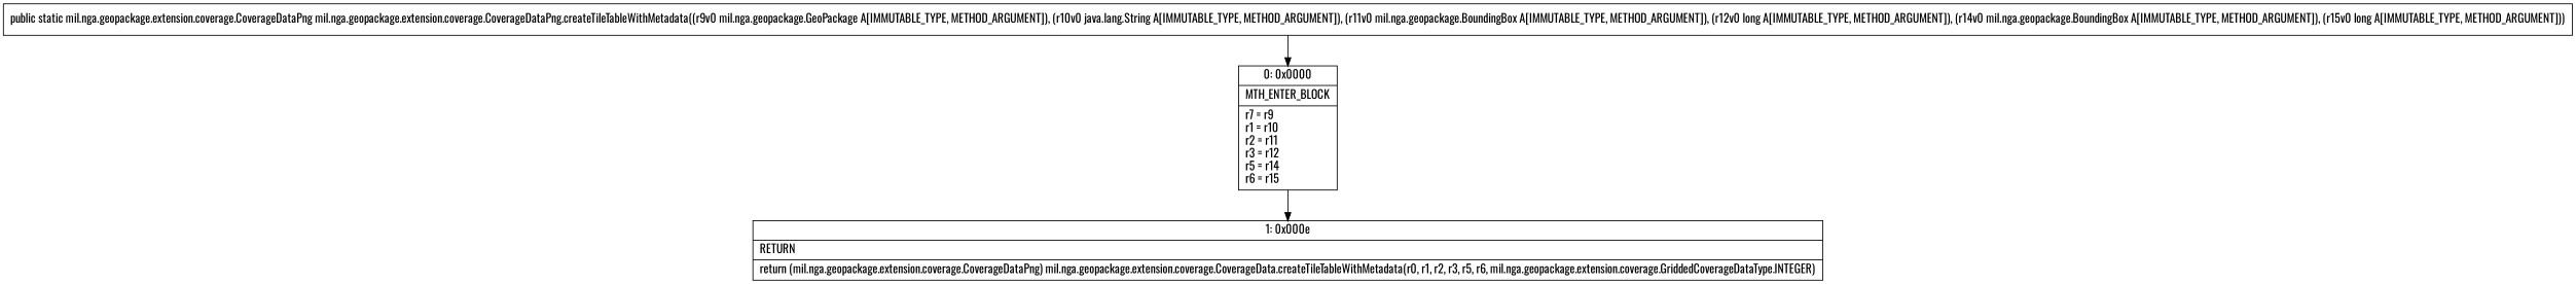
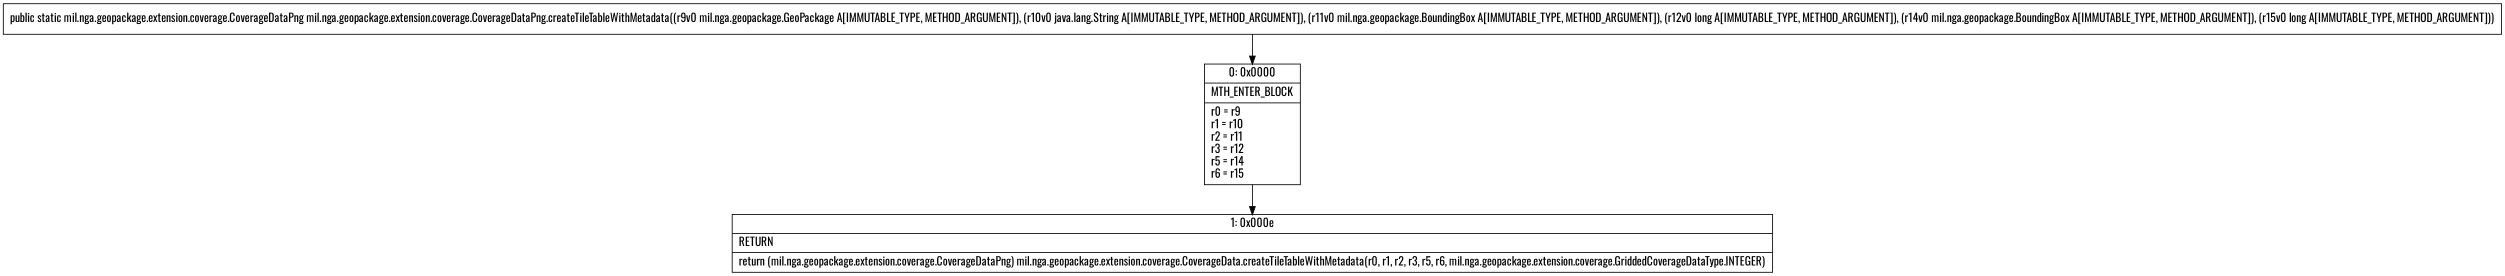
  digraph {
    fontname=Oswald
    node [shape=record fontname=Oswald]
    edge [fontname=Oswald]
-   n1 [label="{0\:\ 0x0000|MTH_ENTER_BLOCK\l|r7 = r9\lr1 = r10\lr2 = r11\lr3 = r12\lr5 = r14\lr6 = r15\l}"]
+   n1 [label="{0\:\ 0x0000|MTH_ENTER_BLOCK\l|r0 = r9\lr1 = r10\lr2 = r11\lr3 = r12\lr5 = r14\lr6 = r15\l}"]
    n2 [label="{1\:\ 0x000e|RETURN\l|return (mil.nga.geopackage.extension.coverage.CoverageDataPng) mil.nga.geopackage.extension.coverage.CoverageData.createTileTableWithMetadata(r0, r1, r2, r3, r5, r6, mil.nga.geopackage.extension.coverage.GriddedCoverageDataType.INTEGER)\l}"]
    n3 [label="{public static mil.nga.geopackage.extension.coverage.CoverageDataPng mil.nga.geopackage.extension.coverage.CoverageDataPng.createTileTableWithMetadata((r9v0 mil.nga.geopackage.GeoPackage A[IMMUTABLE_TYPE, METHOD_ARGUMENT]), (r10v0 java.lang.String A[IMMUTABLE_TYPE, METHOD_ARGUMENT]), (r11v0 mil.nga.geopackage.BoundingBox A[IMMUTABLE_TYPE, METHOD_ARGUMENT]), (r12v0 long A[IMMUTABLE_TYPE, METHOD_ARGUMENT]), (r14v0 mil.nga.geopackage.BoundingBox A[IMMUTABLE_TYPE, METHOD_ARGUMENT]), (r15v0 long A[IMMUTABLE_TYPE, METHOD_ARGUMENT])) }"]
    n1 -> n2
    n3 -> n1
  }
